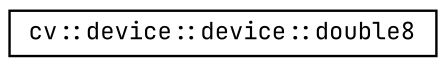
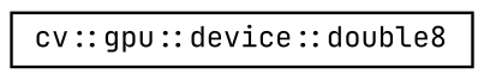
  digraph {
    rankdir=LR
    fontname="JetBrains Mono"
-   n1 [color=black fillcolor=white fontname="JetBrains Mono" fontsize=10 height=0.2 label="cv::device::device::double8" shape=record style=filled width=0.4]
+   n1 [color=black fillcolor=white fontname="JetBrains Mono" fontsize=10 height=0.2 label="cv::gpu::device::double8" shape=record style=filled width=0.4]
  }
